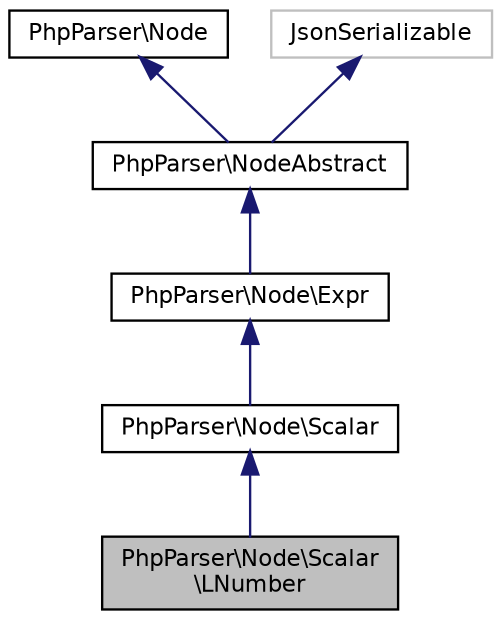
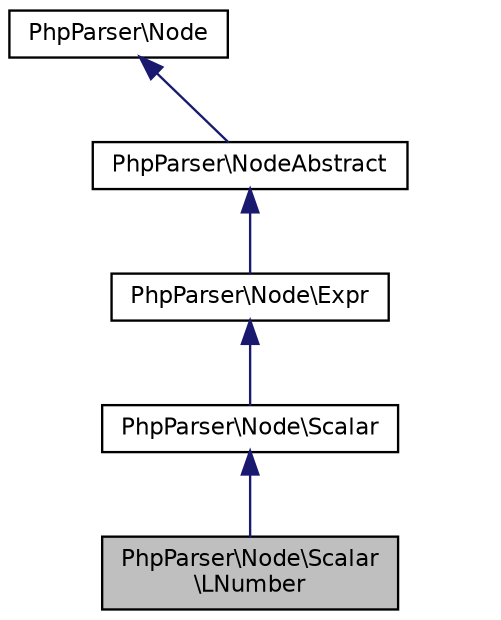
  digraph {
    node [color=black fillcolor=white fontname=Helvetica fontsize=10 shape=record style=filled]
    edge [color=midnightblue dir=back fontname=Helvetica fontsize=10 labelfontname=Helvetica labelfontsize=10 style=solid]
    Node0 [fillcolor=grey75 fontcolor=black height=0.2 label="PhpParser\\Node\\Scalar\l\\LNumber" width=0.4]
    Node1 [height=0.2 label="PhpParser\\Node\\Scalar" width=0.4]
    Node2 [height=0.2 label="PhpParser\\Node\\Expr" width=0.4]
    Node3 [height=0.2 label="PhpParser\\NodeAbstract" width=0.4]
    Node4 [height=0.2 label="PhpParser\\Node" width=0.4]
-   n6 [color=grey75 height=0.2 label=JsonSerializable width=0.4]
    Node1 -> Node0
    Node2 -> Node1
    Node3 -> Node2
    Node4 -> Node3
-   n6 -> Node3
  }
